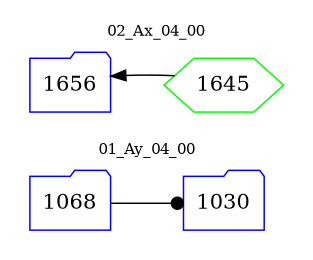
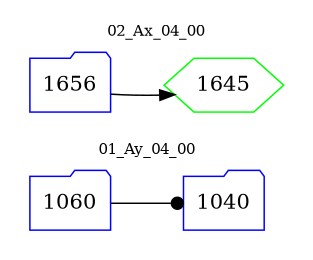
  digraph {
    rankdir=LR
    node [color=blue shape=folder]
    edge [color=black]
-   n1 [label=1068]
-   n2 [label=1030]
+   n1 [label=1060]
+   n2 [label=1040]
    n3 [label=1656]
    n4 [color=green label=1645 shape=hexagon]
    subgraph cluster_1 {
      color=white
      fontsize=10
      label="01_Ay_04_00"
      n1
      n2
    }
    subgraph cluster_2 {
      color=white
      fontsize=10
      label="02_Ax_04_00"
      n3
      n4
    }
    n1 -> n2 [arrowhead=dot]
-   n4 -> n3 [arrowhead=normal]
+   n3 -> n4 [arrowhead=normal]
  }
